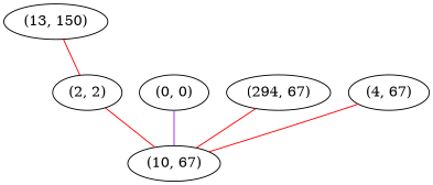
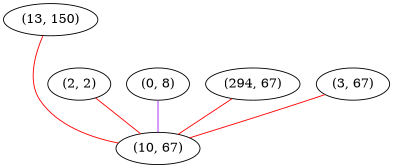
  graph {
    edge [color=red weight=1]
    "(13, 150)"
    "(10, 67)"
-   "(0, 0)"
+   "(0, 0)" [label="(0, 8)"]
    "(2, 2)"
    n5 [label="(294, 67)"]
-   "(4, 67)"
-   "(13, 150)" -- "(2, 2)"
+   "(4, 67)" [label="(3, 67)"]
+   "(13, 150)" -- "(10, 67)"
    "(0, 0)" -- "(10, 67)" [color=purple weight=4]
    "(2, 2)" -- "(10, 67)"
    n5 -- "(10, 67)"
    "(4, 67)" -- "(10, 67)"
  }
